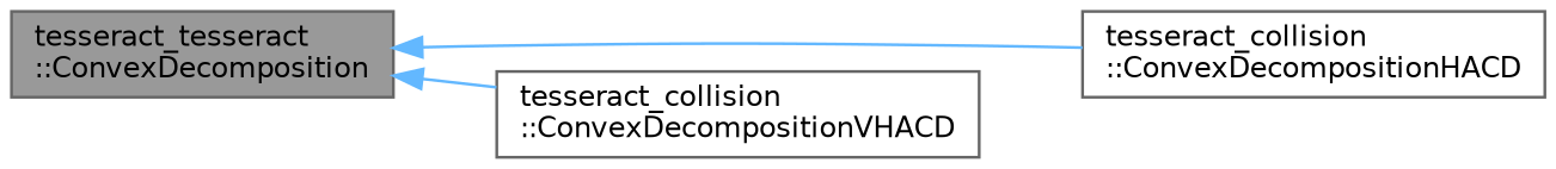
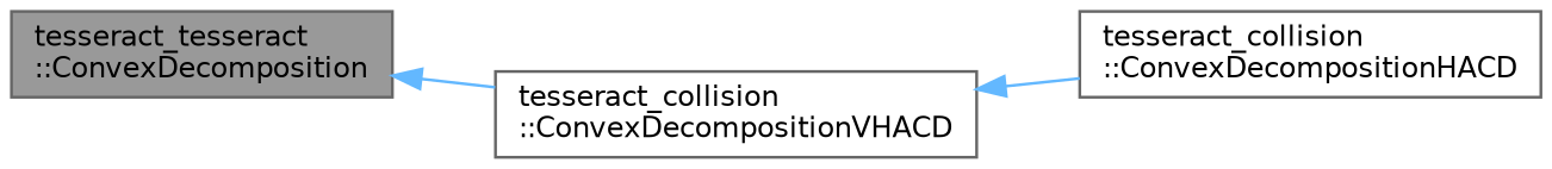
  digraph {
    rankdir=LR
    node [color=gray40 fillcolor=white fontname=Helvetica fontsize=10 shape=box style=filled]
    edge [color=steelblue1 dir=back fontname=Helvetica fontsize=10 labelfontname=Helvetica labelfontsize=10 style=solid]
    n1 [fillcolor=grey60 fontcolor=black height=0.2 label="tesseract_tesseract\l::ConvexDecomposition" width=0.4]
    n2 [height=0.2 label="tesseract_collision\l::ConvexDecompositionHACD" width=0.4]
    n3 [height=0.2 label="tesseract_collision\l::ConvexDecompositionVHACD" width=0.4]
-   n1 -> n2
+   n3 -> n2
    n1 -> n3
  }
